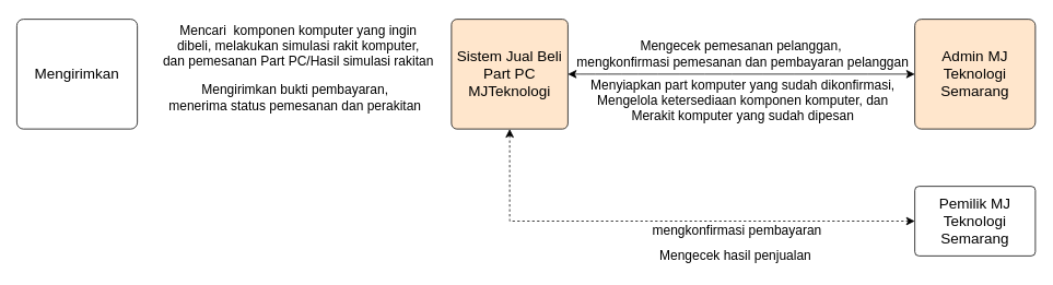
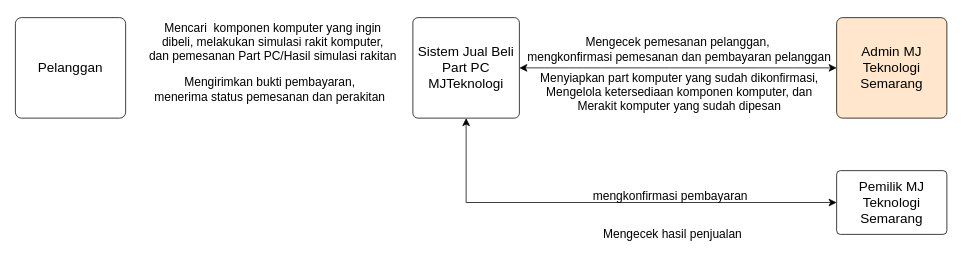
  <mxCell id="0" />
  <mxCell id="1" parent="0" />
- <mxCell id="2" value="&lt;font style=&quot;font-size: 18px;&quot;&gt;Mengirimkan&lt;/font&gt;" style="rounded=1;whiteSpace=wrap;html=1;arcSize=6;" parent="1" vertex="1"><mxGeometry x="20" y="23" width="147" height="134" as="geometry" /></mxCell>
+ <mxCell id="2" value="&lt;font style=&quot;font-size: 18px;&quot;&gt;Pelanggan&lt;/font&gt;" style="rounded=1;whiteSpace=wrap;html=1;arcSize=6;" parent="1" vertex="1"><mxGeometry x="20" y="23" width="147" height="134" as="geometry" /></mxCell>
  <mxCell id="3" style="edgeStyle=none;curved=1;rounded=0;orthogonalLoop=1;jettySize=auto;html=1;exitX=1;exitY=0.5;exitDx=0;exitDy=0;entryX=0;entryY=0.5;entryDx=0;entryDy=0;fontSize=12;startSize=8;endSize=8;startArrow=classic;startFill=1;" parent="1" source="5" target="8" edge="1"><mxGeometry relative="1" as="geometry" /></mxCell>
- <mxCell id="4" style="edgeStyle=orthogonalEdgeStyle;rounded=0;orthogonalLoop=1;jettySize=auto;html=1;exitX=0.5;exitY=1;exitDx=0;exitDy=0;entryX=0;entryY=0.5;entryDx=0;entryDy=0;fontSize=12;startSize=8;endSize=8;startArrow=classic;startFill=1;dashed=1;" parent="1" source="5" target="11" edge="1"><mxGeometry relative="1" as="geometry" /></mxCell>
- <mxCell id="5" value="&lt;font style=&quot;font-size: 18px;&quot;&gt;Sistem Jual Beli Part PC MJTeknologi&lt;/font&gt;" style="rounded=1;whiteSpace=wrap;html=1;arcSize=5;fillColor=#ffe6cc;" parent="1" vertex="1"><mxGeometry x="550" y="23" width="142" height="134" as="geometry" /></mxCell>
+ <mxCell id="4" style="edgeStyle=orthogonalEdgeStyle;rounded=0;orthogonalLoop=1;jettySize=auto;html=1;exitX=0.5;exitY=1;exitDx=0;exitDy=0;entryX=0;entryY=0.5;entryDx=0;entryDy=0;fontSize=12;startSize=8;endSize=8;startArrow=classic;startFill=1;" parent="1" source="5" target="11" edge="1"><mxGeometry relative="1" as="geometry" /></mxCell>
+ <mxCell id="5" value="&lt;font style=&quot;font-size: 18px;&quot;&gt;Sistem Jual Beli Part PC MJTeknologi&lt;/font&gt;" style="rounded=1;whiteSpace=wrap;html=1;arcSize=5;" parent="1" vertex="1"><mxGeometry x="550" y="23" width="142" height="134" as="geometry" /></mxCell>
  <mxCell id="6" value="Mengirimkan bukti pembayaran,&lt;br&gt;menerima status pemesanan dan perakitan" style="text;html=1;align=center;verticalAlign=middle;resizable=0;points=[];autosize=1;strokeColor=none;fillColor=none;fontSize=16;" parent="1" vertex="1"><mxGeometry x="196" y="94" width="326" height="50" as="geometry" /></mxCell>
  <mxCell id="7" value="&lt;font style=&quot;font-size: 16px;&quot;&gt;Mencari&amp;nbsp; komponen komputer yang ingin &lt;br&gt;dibeli, melakukan simulasi rakit komputer,&lt;br&gt;dan pemesanan Part PC/Hasil simulasi rakitan&lt;br&gt;&lt;/font&gt;" style="text;html=1;align=center;verticalAlign=middle;resizable=0;points=[];autosize=1;strokeColor=none;fillColor=none;fontSize=16;" parent="1" vertex="1"><mxGeometry x="189" y="20" width="348" height="70" as="geometry" /></mxCell>
  <mxCell id="8" value="&lt;font style=&quot;font-size: 18px;&quot;&gt;Admin MJ Teknologi Semarang&lt;/font&gt;" style="rounded=1;whiteSpace=wrap;html=1;arcSize=6;fillColor=#ffe6cc;" parent="1" vertex="1"><mxGeometry x="1115" y="23" width="147" height="134" as="geometry" /></mxCell>
  <mxCell id="9" value="Mengecek pemesanan pelanggan,&amp;nbsp;&lt;br&gt;mengkonfirmasi pemesanan dan pembayaran pelanggan" style="text;html=1;align=center;verticalAlign=middle;resizable=0;points=[];autosize=1;strokeColor=none;fillColor=none;fontSize=16;" parent="1" vertex="1"><mxGeometry x="693" y="40" width="423" height="50" as="geometry" /></mxCell>
  <mxCell id="10" value="Menyiapkan part komputer yang sudah dikonfirmasi,&lt;br&gt;Mengelola ketersediaan komponen komputer, dan&lt;br&gt;Merakit komputer yang sudah dipesan" style="text;html=1;align=center;verticalAlign=middle;resizable=0;points=[];autosize=1;strokeColor=none;fillColor=none;fontSize=16;" parent="1" vertex="1"><mxGeometry x="710" y="87" width="389" height="70" as="geometry" /></mxCell>
  <mxCell id="11" value="&lt;font style=&quot;font-size: 18px;&quot;&gt;Pemilik MJ Teknologi Semarang&lt;/font&gt;" style="rounded=1;whiteSpace=wrap;html=1;arcSize=6;" parent="1" vertex="1"><mxGeometry x="1115" y="227" width="147" height="85" as="geometry" /></mxCell>
  <mxCell id="12" value="Mengecek hasil penjualan" style="text;html=1;align=center;verticalAlign=middle;resizable=0;points=[];autosize=1;strokeColor=none;fillColor=none;fontSize=16;" parent="1" vertex="1"><mxGeometry x="794" y="295" width="203" height="31" as="geometry" /></mxCell>
- <mxCell id="13" value="mengkonfirmasi pembayaran" style="text;html=1;align=center;verticalAlign=middle;resizable=0;points=[];autosize=1;strokeColor=none;fillColor=none;fontSize=16;" parent="1" vertex="1"><mxGeometry x="786" y="264" width="224" height="31" as="geometry" /></mxCell>
+ <mxCell id="13" value="mengkonfirmasi pembayaran" style="text;html=1;align=center;verticalAlign=middle;resizable=0;points=[];autosize=1;strokeColor=none;fillColor=none;fontSize=16;" parent="1" vertex="1"><mxGeometry x="781" y="244" width="224" height="31" as="geometry" /></mxCell>
